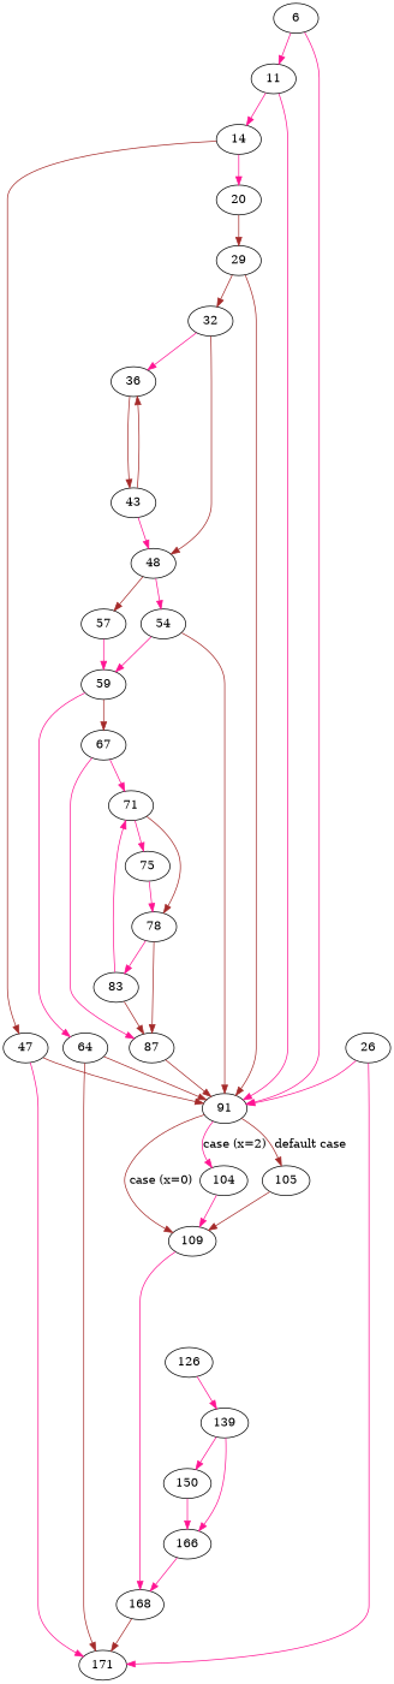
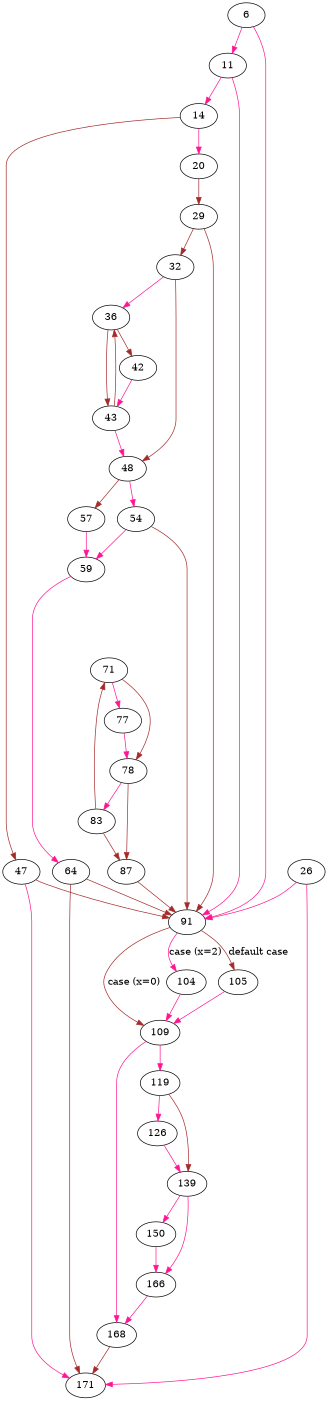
  strict digraph {
    fontname="DejaVu Serif"
    node [fontname="DejaVu Serif"]
    edge [color=deeppink cond=false fontname="DejaVu Serif"]
    6 [entry=true]
    11
    91
    14
    109
    104
    105
    n8 [label=47]
    20
    168
+   119
    171
    29
    26
    32
    48
    36
    54
    57
+   42
    43
    59
    64
-   67
    87
    71
-   77 [label=75]
+   77
    78
    83
    126
    139
    150
    166
    6 -> 11 [cond=true]
    6 -> 91
    11 -> 91
    11 -> 14 [cond=true]
    91 -> 109 [color=brown cond="case (x=0)" label="case (x=0)"]
    91 -> 104 [cond="case (x=1)" label="case (x=2)"]
    91 -> 105 [color=brown cond="default case" label="default case"]
    14 -> n8 [color=brown cond=true]
    14 -> 20
    109 -> 168 [cond=true]
+   109 -> 119
    104 -> 109 [cond=""]
-   105 -> 109 [color=brown cond=""]
+   105 -> 109 [cond=""]
    n8 -> 91 [color=brown]
    n8 -> 171 [cond=true]
    20 -> 29 [color=brown]
    168 -> 171 [color=brown cond=""]
+   119 -> 126 [cond=true]
+   119 -> 139 [color=brown]
    29 -> 91 [color=brown cond=true]
    29 -> 32 [color=brown]
    26 -> 91
    26 -> 171 [cond=true]
    32 -> 48 [color=brown cond=true]
    32 -> 36
    48 -> 54 [cond=true]
    48 -> 57 [color=brown]
+   36 -> 42 [color=brown cond=true]
    36 -> 43 [color=brown]
    54 -> 91 [color=brown]
    54 -> 59 [cond=true]
    57 -> 59 [cond=""]
+   42 -> 43 [cond=""]
    43 -> 48 [cond=true]
    43 -> 36 [color=brown]
    59 -> 64 [cond=true]
-   59 -> 67 [color=brown]
    64 -> 91 [color=brown]
    64 -> 171 [color=brown cond=true]
-   67 -> 87 [cond=true]
-   67 -> 71
    87 -> 91 [color=brown cond=""]
    71 -> 77 [cond=true]
    71 -> 78 [color=brown]
    77 -> 78 [cond=""]
    78 -> 87 [color=brown cond=true]
    78 -> 83
    83 -> 87 [color=brown cond=true]
-   83 -> 71
+   83 -> 71 [color=brown]
    126 -> 139 [cond=""]
    139 -> 150 [cond=true]
    139 -> 166
    150 -> 166 [cond=""]
    166 -> 168 [cond=""]
  }
